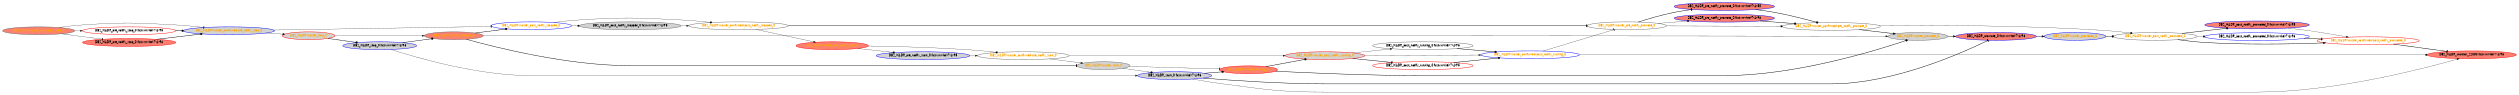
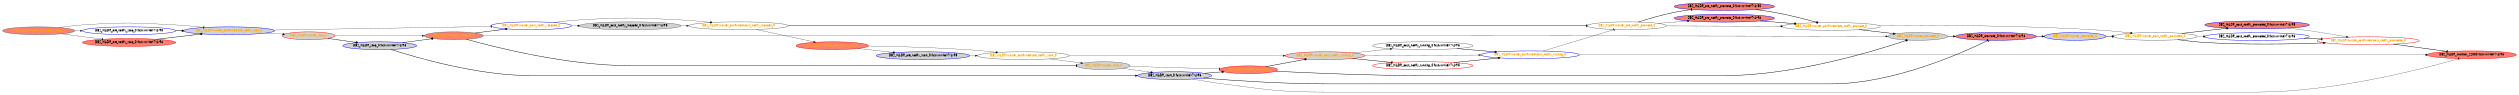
  digraph {
    fontname=Lato
    rankdir=LR
    node [color=blue fillcolor=white fontcolor=orange fontname=Lato style="bold,filled"]
    edge [arrowhead=dot fontname=Lato style=solid]
    "DB2_HADR-master_confirmed-post_notify_promoted_0" [color=red]
    "DB2_HADR_monitor_22000 fastvm-rhel-7-4-96" [color=red fillcolor=salmon fontcolor=black]
    "DB2_HADR-master_confirmed-post_notify_running_0"
    "DB2_HADR-master_pre_notify_promote_0" [color=gray40]
    "DB2_HADR-master_confirmed-pre_notify_promote_0" [color=gray40]
    n6 [fillcolor=salmon fontcolor=black label="DB2_HADR_pre_notify_promote_0 fastvm-rhel-7-4-55"]
    "DB2_HADR_pre_notify_promote_0 fastvm-rhel-7-4-96" [fillcolor=salmon fontcolor=black]
    "DB2_HADR-master_post_notify_promoted_0" [color=gray40]
    "DB2_HADR-master_promote_0" [color=gray40 fillcolor=lightgrey]
    "DB2_HADR-master_confirmed-post_notify_stopped_0" [color=gray40]
    "DB2_HADR-master_pre_notify_start_0" [color=red fillcolor=salmon]
    "DB2_HADR-master_confirmed-pre_notify_start_0" [color=gray40]
    "DB2_HADR_pre_notify_start_0 fastvm-rhel-7-4-95" [fillcolor=lightgrey fontcolor=black]
    "DB2_HADR-master_post_notify_running_0" [color=red fillcolor=lightgrey]
    "DB2_HADR-master_start_0" [color=gray40 fillcolor=lightgrey]
    "DB2_HADR_post_notify_promoted_0 fastvm-rhel-7-4-95" [fillcolor=salmon fontcolor=black]
    "DB2_HADR_post_notify_promoted_0 fastvm-rhel-7-4-96" [fontcolor=black]
    "DB2_HADR_promote_0 fastvm-rhel-7-4-96" [fillcolor=salmon fontcolor=black]
    "DB2_HADR-master_promoted_0" [fillcolor=lightgrey]
    "DB2_HADR_post_notify_running_0 fastvm-rhel-7-4-95" [color=red fontcolor=black]
    "DB2_HADR_post_notify_running_0 fastvm-rhel-7-4-96" [color=gray40 fontcolor=black]
    "DB2_HADR-master_running_0" [color=red fillcolor=salmon]
    "DB2_HADR_start_0 fastvm-rhel-7-4-96" [fillcolor=lightgrey fontcolor=black]
    "DB2_HADR-master_confirmed-pre_notify_stop_0" [fillcolor=lightgrey]
    "DB2_HADR-master_post_notify_stopped_0"
    "DB2_HADR-master_stop_0" [color=red fillcolor=lightgrey]
    "DB2_HADR_post_notify_stopped_0 fastvm-rhel-7-4-95" [color=gray40 fillcolor=lightgrey fontcolor=black]
    "DB2_HADR-master_stopped_0" [color=gray40 fillcolor=salmon]
    "DB2_HADR_stop_0 fastvm-rhel-7-4-96" [fillcolor=lightgrey fontcolor=black]
    "DB2_HADR-master_pre_notify_stop_0" [color=gray40 fillcolor=salmon]
-   "DB2_HADR_pre_notify_stop_0 fastvm-rhel-7-4-95" [color=red fontcolor=black]
+   "DB2_HADR_pre_notify_stop_0 fastvm-rhel-7-4-95" [fontcolor=black]
    "DB2_HADR_pre_notify_stop_0 fastvm-rhel-7-4-96" [color=red fillcolor=salmon fontcolor=black]
    "DB2_HADR-master_confirmed-post_notify_promoted_0" -> "DB2_HADR_monitor_22000 fastvm-rhel-7-4-96" [arrowhead=tee style=bold]
    "DB2_HADR-master_confirmed-post_notify_running_0" -> "DB2_HADR_monitor_22000 fastvm-rhel-7-4-96"
    "DB2_HADR-master_confirmed-post_notify_running_0" -> "DB2_HADR-master_pre_notify_promote_0" [arrowhead=tee]
    "DB2_HADR-master_pre_notify_promote_0" -> "DB2_HADR-master_confirmed-pre_notify_promote_0"
    "DB2_HADR-master_pre_notify_promote_0" -> n6 [arrowhead=tee style=bold]
    "DB2_HADR-master_pre_notify_promote_0" -> "DB2_HADR_pre_notify_promote_0 fastvm-rhel-7-4-96"
    "DB2_HADR-master_confirmed-pre_notify_promote_0" -> "DB2_HADR-master_post_notify_promoted_0"
    "DB2_HADR-master_confirmed-pre_notify_promote_0" -> "DB2_HADR-master_promote_0" [arrowhead=normal style=bold]
    n6 -> "DB2_HADR-master_confirmed-pre_notify_promote_0" [style=bold]
    "DB2_HADR_pre_notify_promote_0 fastvm-rhel-7-4-96" -> "DB2_HADR-master_confirmed-pre_notify_promote_0" [style=bold]
    "DB2_HADR-master_post_notify_promoted_0" -> "DB2_HADR-master_confirmed-post_notify_promoted_0" [arrowhead=normal style=bold]
    "DB2_HADR-master_post_notify_promoted_0" -> "DB2_HADR_post_notify_promoted_0 fastvm-rhel-7-4-95" [style=bold]
    "DB2_HADR-master_post_notify_promoted_0" -> "DB2_HADR_post_notify_promoted_0 fastvm-rhel-7-4-96"
    "DB2_HADR-master_promote_0" -> "DB2_HADR_promote_0 fastvm-rhel-7-4-96" [arrowhead=normal style=bold]
    "DB2_HADR-master_confirmed-post_notify_stopped_0" -> "DB2_HADR-master_pre_notify_promote_0" [arrowhead=tee style=bold]
    "DB2_HADR-master_confirmed-post_notify_stopped_0" -> "DB2_HADR-master_pre_notify_start_0" [arrowhead=normal]
    "DB2_HADR-master_pre_notify_start_0" -> "DB2_HADR-master_confirmed-pre_notify_start_0"
    "DB2_HADR-master_pre_notify_start_0" -> "DB2_HADR_pre_notify_start_0 fastvm-rhel-7-4-95"
    "DB2_HADR-master_confirmed-pre_notify_start_0" -> "DB2_HADR-master_post_notify_running_0" [arrowhead=normal]
    "DB2_HADR-master_confirmed-pre_notify_start_0" -> "DB2_HADR-master_start_0" [arrowhead=normal]
    "DB2_HADR_pre_notify_start_0 fastvm-rhel-7-4-95" -> "DB2_HADR-master_confirmed-pre_notify_start_0" [arrowhead=normal]
    "DB2_HADR-master_post_notify_running_0" -> "DB2_HADR-master_confirmed-post_notify_running_0" [arrowhead=normal]
    "DB2_HADR-master_post_notify_running_0" -> "DB2_HADR_post_notify_running_0 fastvm-rhel-7-4-95" [arrowhead=tee style=bold]
    "DB2_HADR-master_post_notify_running_0" -> "DB2_HADR_post_notify_running_0 fastvm-rhel-7-4-96" [arrowhead=normal]
    "DB2_HADR-master_start_0" -> "DB2_HADR-master_running_0" [arrowhead=tee]
    "DB2_HADR-master_start_0" -> "DB2_HADR_start_0 fastvm-rhel-7-4-96"
    "DB2_HADR_post_notify_promoted_0 fastvm-rhel-7-4-95" -> "DB2_HADR-master_confirmed-post_notify_promoted_0" [arrowhead=normal]
    "DB2_HADR_post_notify_promoted_0 fastvm-rhel-7-4-96" -> "DB2_HADR-master_confirmed-post_notify_promoted_0" [arrowhead=tee style=bold]
    "DB2_HADR_promote_0 fastvm-rhel-7-4-96" -> "DB2_HADR-master_promoted_0" [arrowhead=normal style=bold]
    "DB2_HADR-master_promoted_0" -> "DB2_HADR-master_post_notify_promoted_0" [style=bold]
    "DB2_HADR_post_notify_running_0 fastvm-rhel-7-4-95" -> "DB2_HADR-master_confirmed-post_notify_running_0" [style=bold]
    "DB2_HADR_post_notify_running_0 fastvm-rhel-7-4-96" -> "DB2_HADR-master_confirmed-post_notify_running_0" [style=bold]
    "DB2_HADR-master_running_0" -> "DB2_HADR-master_promote_0" [style=bold]
    "DB2_HADR-master_running_0" -> "DB2_HADR-master_post_notify_running_0" [style=bold]
-   "DB2_HADR_start_0 fastvm-rhel-7-4-96" -> "DB2_HADR_monitor_22000 fastvm-rhel-7-4-96" [arrowhead=normal]
+   "DB2_HADR_start_0 fastvm-rhel-7-4-96" -> "DB2_HADR_monitor_22000 fastvm-rhel-7-4-96" [arrowhead=tee]
    "DB2_HADR_start_0 fastvm-rhel-7-4-96" -> "DB2_HADR_promote_0 fastvm-rhel-7-4-96" [arrowhead=tee style=bold]
    "DB2_HADR_start_0 fastvm-rhel-7-4-96" -> "DB2_HADR-master_running_0" [style=bold]
    "DB2_HADR-master_confirmed-pre_notify_stop_0" -> "DB2_HADR-master_post_notify_stopped_0" [arrowhead=tee]
    "DB2_HADR-master_confirmed-pre_notify_stop_0" -> "DB2_HADR-master_stop_0"
    "DB2_HADR-master_post_notify_stopped_0" -> "DB2_HADR-master_confirmed-post_notify_stopped_0"
    "DB2_HADR-master_post_notify_stopped_0" -> "DB2_HADR_post_notify_stopped_0 fastvm-rhel-7-4-95"
    "DB2_HADR-master_stop_0" -> "DB2_HADR-master_stopped_0" [arrowhead=normal]
    "DB2_HADR-master_stop_0" -> "DB2_HADR_stop_0 fastvm-rhel-7-4-96" [style=bold]
    "DB2_HADR_post_notify_stopped_0 fastvm-rhel-7-4-95" -> "DB2_HADR-master_confirmed-post_notify_stopped_0" [arrowhead=normal]
    "DB2_HADR-master_stopped_0" -> "DB2_HADR-master_promote_0" [arrowhead=normal]
    "DB2_HADR-master_stopped_0" -> "DB2_HADR-master_start_0" [arrowhead=tee style=bold]
    "DB2_HADR-master_stopped_0" -> "DB2_HADR-master_post_notify_stopped_0" [style=bold]
-   "DB2_HADR_stop_0 fastvm-rhel-7-4-96" -> "DB2_HADR_start_0 fastvm-rhel-7-4-96" [arrowhead=normal]
+   "DB2_HADR_stop_0 fastvm-rhel-7-4-96" -> "DB2_HADR_start_0 fastvm-rhel-7-4-96" [arrowhead=normal style=bold]
    "DB2_HADR_stop_0 fastvm-rhel-7-4-96" -> "DB2_HADR-master_stopped_0" [style=bold]
    "DB2_HADR-master_pre_notify_stop_0" -> "DB2_HADR-master_confirmed-pre_notify_stop_0" [arrowhead=tee]
    "DB2_HADR-master_pre_notify_stop_0" -> "DB2_HADR_pre_notify_stop_0 fastvm-rhel-7-4-95" [arrowhead=normal]
    "DB2_HADR-master_pre_notify_stop_0" -> "DB2_HADR_pre_notify_stop_0 fastvm-rhel-7-4-96" [arrowhead=tee]
    "DB2_HADR_pre_notify_stop_0 fastvm-rhel-7-4-95" -> "DB2_HADR-master_confirmed-pre_notify_stop_0" [style=bold]
    "DB2_HADR_pre_notify_stop_0 fastvm-rhel-7-4-96" -> "DB2_HADR-master_confirmed-pre_notify_stop_0" [style=bold]
  }
